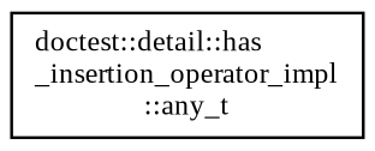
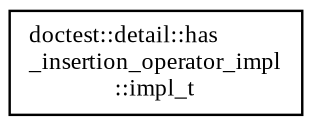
  digraph {
    rankdir=LR
    fontname="Liberation Serif"
-   n1 [color=black fillcolor=white fontname="Liberation Serif" fontsize=10 height=0.2 label="doctest::detail::has\l_insertion_operator_impl\l::any_t" shape=record style=filled width=0.4]
+   n1 [color=black fillcolor=white fontname="Liberation Serif" fontsize=10 height=0.2 label="doctest::detail::has\l_insertion_operator_impl\l::impl_t" shape=record style=filled width=0.4]
  }
